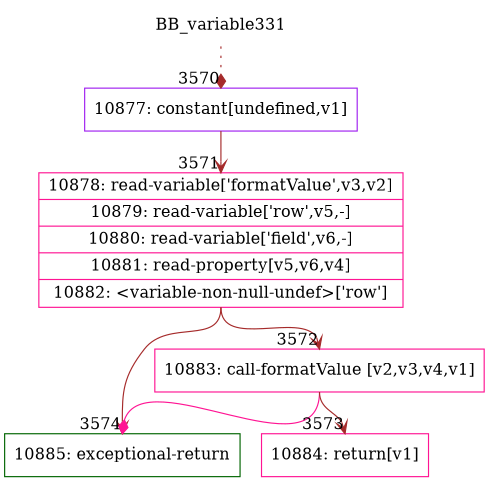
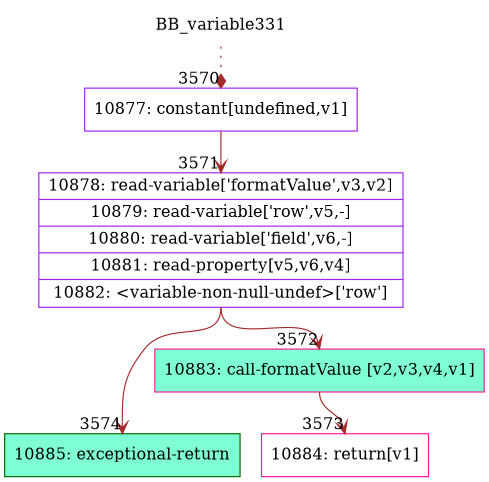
  digraph {
    rankdir=TD
    node [color=deeppink fillcolor=white shape=record style=filled]
    edge [arrowhead=vee color=brown headport=n style=solid tailport=s]
    n1 [color=purple label=BB_variable331 shape=none]
    n2 [color=purple label="{10877: constant[undefined,v1]}"]
-   n3 [label="{10878: read-variable['formatValue',v3,v2]|10879: read-variable['row',v5,-]|10880: read-variable['field',v6,-]|10881: read-property[v5,v6,v4]|10882: \<variable-non-null-undef\>['row']}"]
-   n4 [label="{10883: call-formatValue [v2,v3,v4,v1]}"]
-   n5 [color=darkgreen label="{10885: exceptional-return}"]
+   n3 [color=purple label="{10878: read-variable['formatValue',v3,v2]|10879: read-variable['row',v5,-]|10880: read-variable['field',v6,-]|10881: read-property[v5,v6,v4]|10882: \<variable-non-null-undef\>['row']}"]
+   n4 [fillcolor=aquamarine label="{10883: call-formatValue [v2,v3,v4,v1]}"]
+   n5 [color=darkgreen fillcolor=aquamarine label="{10885: exceptional-return}"]
    n6 [label="{10884: return[v1]}"]
    n1 -> n2 [arrowhead=diamond headlabel="    3570" style=dotted]
    n2 -> n3 [headlabel="      3571"]
    n3 -> n4 [headlabel="      3572"]
    n3 -> n5 [headlabel="      3574"]
-   n4 -> n5 [arrowhead=diamond color=deeppink]
    n4 -> n6 [headlabel="      3573"]
  }
